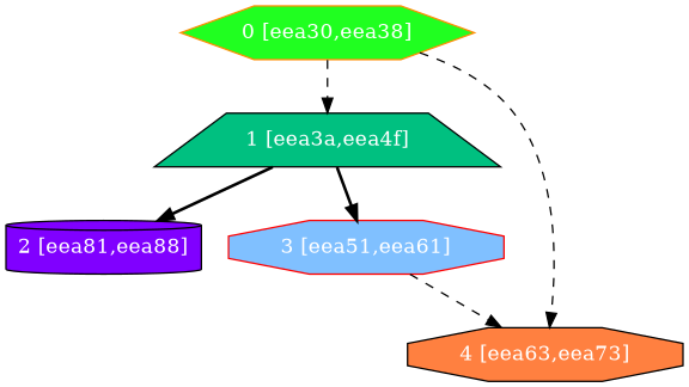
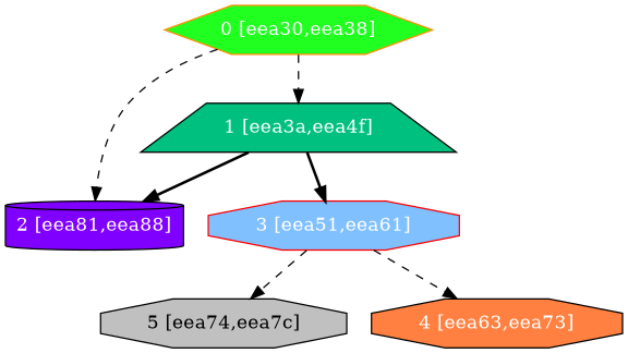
  digraph {
    node [color=black fontcolor="#ffffff" shape=octagon style=filled]
    edge [style=dashed]
    n1 [color=darkorange fillcolor="#20FF20" label="0 [eea30,eea38]" shape=hexagon]
    n2 [fillcolor="#00C080" label="1 [eea3a,eea4f]" shape=trapezium]
    n3 [fillcolor="#8000FF" label="2 [eea81,eea88]" shape=cylinder]
    n4 [color=red fillcolor="#80C0FF" label="3 [eea51,eea61]"]
    n5 [fillcolor="#FF8040" label="4 [eea63,eea73]"]
+   n6 [fillcolor="#C0C0C0" fontcolor="#000000" label="5 [eea74,eea7c]"]
    n1 -> n2
-   n1 -> n5
+   n1 -> n3
    n2 -> n3 [style=bold]
    n2 -> n4 [style=bold]
    n4 -> n5
+   n4 -> n6
  }
